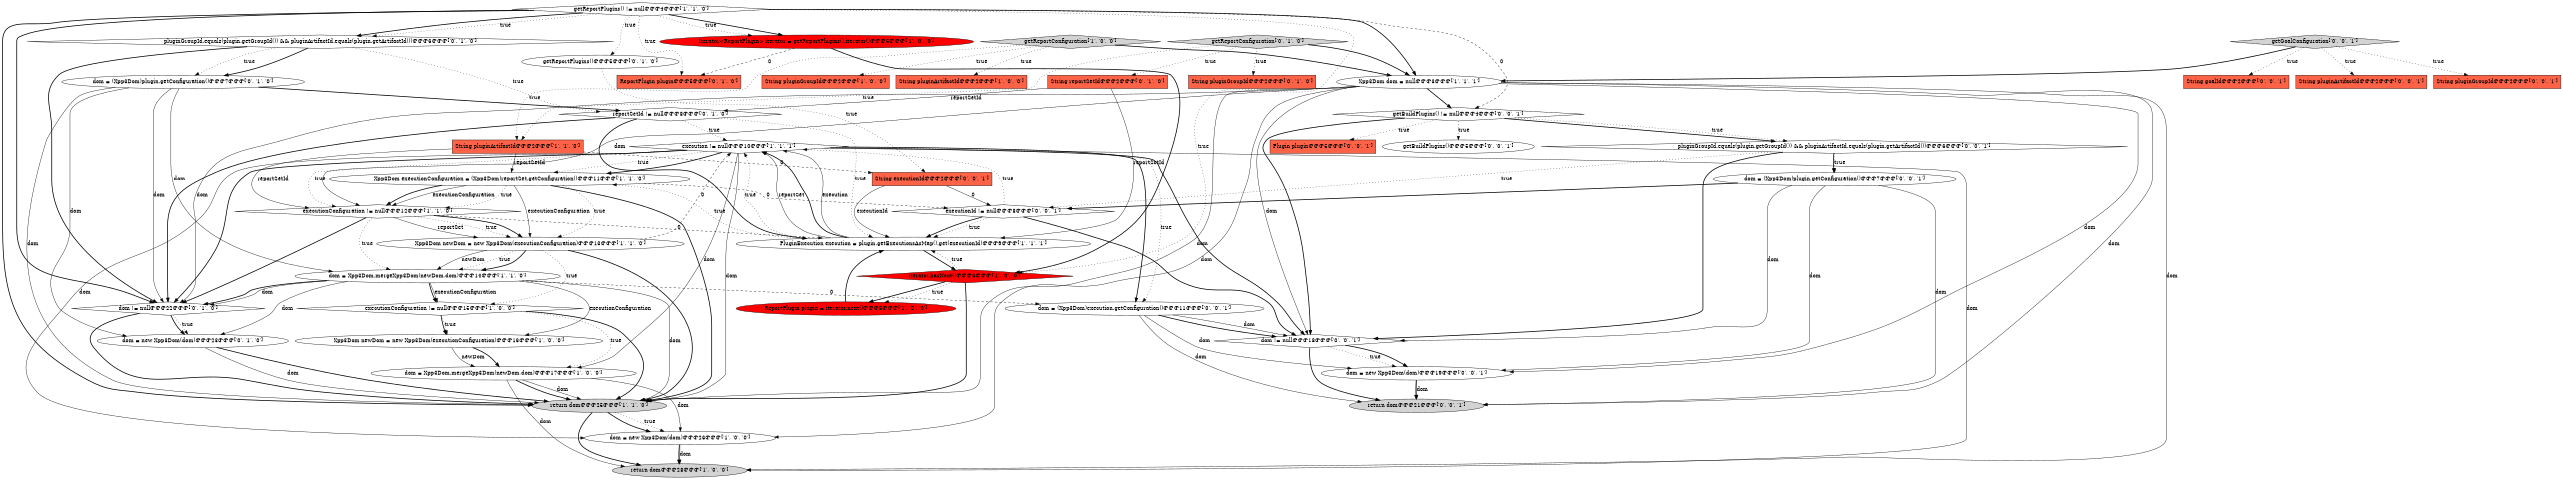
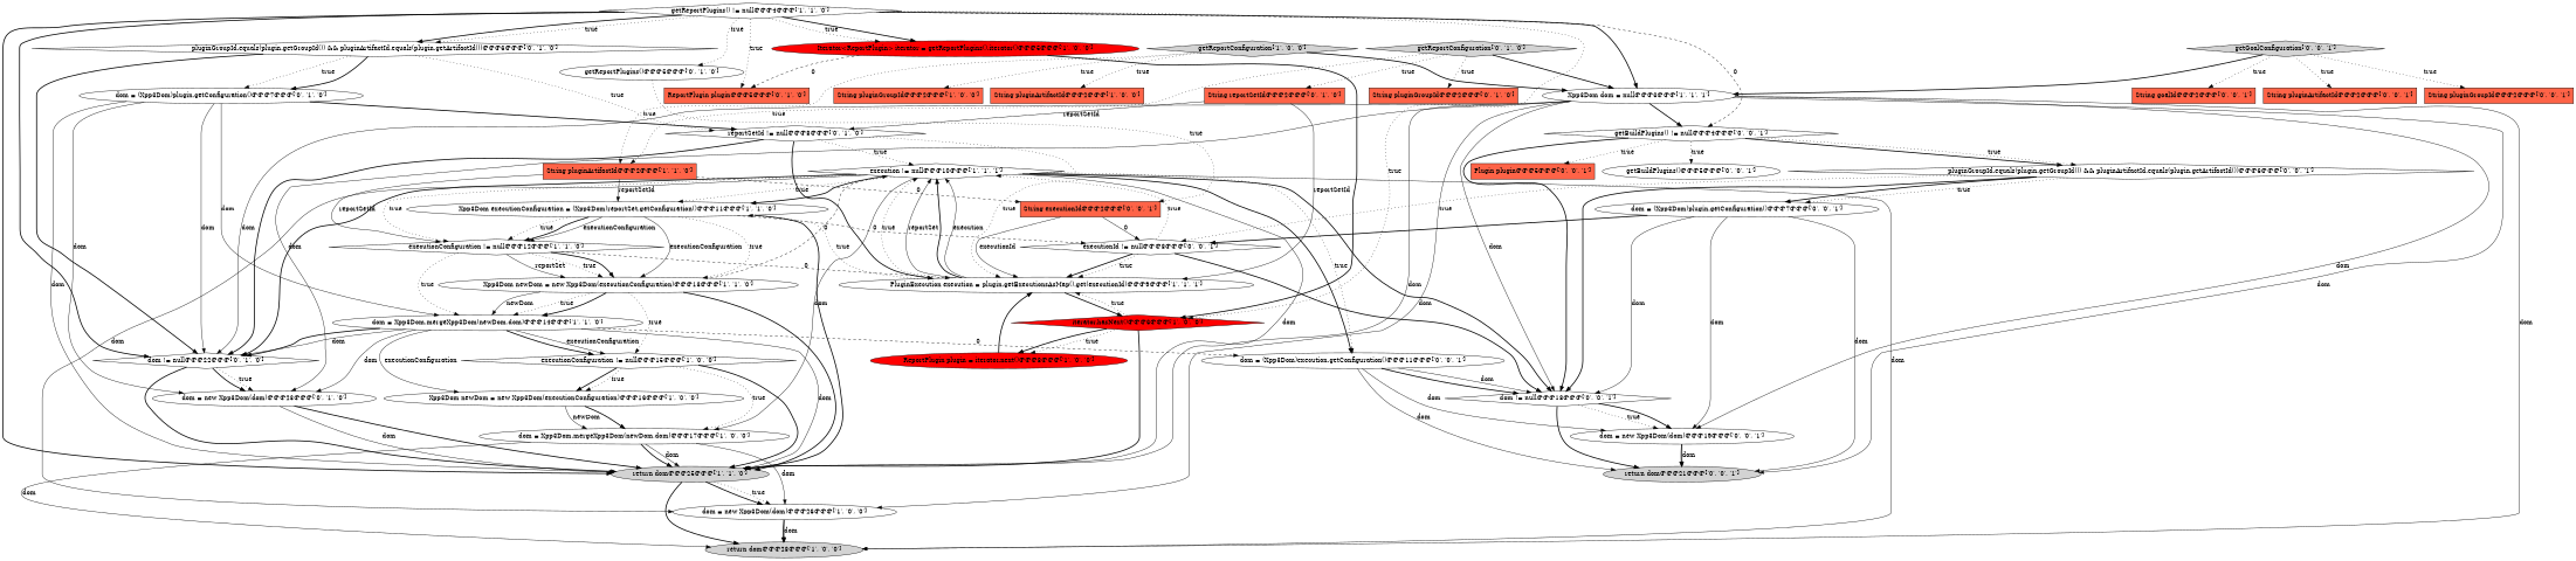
  digraph {
    node [fillcolor=white shape=ellipse style=filled]
    edge [style=bold]
    n1 [label="dom = new Xpp3Dom(dom)@@@23@@@['0', '1', '0']"]
    n2 [fillcolor=lightgray label="return dom@@@25@@@['1', '1', '0']"]
    n3 [fillcolor=lightgray label="return dom@@@28@@@['1', '0', '0']"]
    n4 [label="dom = new Xpp3Dom(dom)@@@26@@@['1', '0', '0']"]
    n5 [label="Xpp3Dom newDom = new Xpp3Dom(executionConfiguration)@@@13@@@['1', '1', '0']"]
    n6 [label="executionConfiguration != null@@@15@@@['1', '0', '0']" shape=diamond]
    n7 [label="execution != null@@@10@@@['1', '1', '1']" shape=diamond]
    n8 [label="dom = Xpp3Dom.mergeXpp3Dom(newDom,dom)@@@14@@@['1', '1', '0']"]
    n9 [label="Xpp3Dom newDom = new Xpp3Dom(executionConfiguration)@@@16@@@['1', '0', '0']"]
    n10 [label="dom = Xpp3Dom.mergeXpp3Dom(newDom,dom)@@@17@@@['1', '0', '0']"]
    n11 [label="dom != null@@@22@@@['0', '1', '0']" shape=diamond]
    n12 [label="dom != null@@@18@@@['0', '0', '1']" shape=diamond]
    n13 [label="Xpp3Dom executionConfiguration = (Xpp3Dom)reportSet.getConfiguration()@@@11@@@['1', '1', '0']"]
    n14 [label="dom = (Xpp3Dom)execution.getConfiguration()@@@11@@@['0', '0', '1']"]
    n15 [label="executionConfiguration != null@@@12@@@['1', '1', '0']" shape=diamond]
    n16 [fillcolor=lightgray label="return dom@@@21@@@['0', '0', '1']"]
    n17 [label="dom = new Xpp3Dom(dom)@@@19@@@['0', '0', '1']"]
    n18 [label="executionId != null@@@8@@@['0', '0', '1']" shape=diamond]
    n19 [label="PluginExecution execution = plugin.getExecutionsAsMap().get(executionId)@@@9@@@['1', '1', '1']"]
    n20 [fillcolor=tomato label="String reportSetId@@@2@@@['0', '1', '0']" shape=box]
    n21 [label="reportSetId != null@@@8@@@['0', '1', '0']" shape=diamond]
    n22 [fillcolor=red label="iterator.hasNext()@@@6@@@['1', '0', '0']" shape=diamond]
    n23 [fillcolor=tomato label="String goalId@@@2@@@['0', '0', '1']" shape=box]
    n24 [label="getReportPlugins() != null@@@4@@@['1', '1', '0']" shape=diamond]
    n25 [label="getReportPlugins()@@@5@@@['0', '1', '0']"]
    n26 [fillcolor=tomato label="ReportPlugin plugin@@@5@@@['0', '1', '0']" shape=box]
    n27 [label="getBuildPlugins() != null@@@4@@@['0', '0', '1']" shape=diamond]
    n28 [label="pluginGroupId.equals(plugin.getGroupId()) && pluginArtifactId.equals(plugin.getArtifactId())@@@6@@@['0', '1', '0']" shape=diamond]
    n29 [fillcolor=red label="Iterator<ReportPlugin> iterator = getReportPlugins().iterator()@@@5@@@['1', '0', '0']"]
    n30 [label="Xpp3Dom dom = null@@@3@@@['1', '1', '1']"]
    n31 [fillcolor=tomato label="String executionId@@@2@@@['0', '0', '1']" shape=box]
    n32 [fillcolor=red label="ReportPlugin plugin = iterator.next()@@@8@@@['1', '0', '0']"]
    n33 [label="pluginGroupId.equals(plugin.getGroupId()) && pluginArtifactId.equals(plugin.getArtifactId())@@@6@@@['0', '0', '1']" shape=diamond]
    n34 [fillcolor=tomato label="Plugin plugin@@@5@@@['0', '0', '1']" shape=box]
    n35 [label="getBuildPlugins()@@@5@@@['0', '0', '1']"]
    n36 [label="dom = (Xpp3Dom)plugin.getConfiguration()@@@7@@@['0', '1', '0']"]
    n37 [label="dom = (Xpp3Dom)plugin.getConfiguration()@@@7@@@['0', '0', '1']"]
    n38 [fillcolor=lightgray label="getReportConfiguration['1', '0', '0']" shape=diamond]
    n39 [fillcolor=tomato label="String pluginGroupId@@@2@@@['1', '0', '0']" shape=box]
    n40 [fillcolor=tomato label="String pluginArtifactId@@@2@@@['1', '0', '0']" shape=box]
    n41 [fillcolor=tomato label="String pluginArtifactId@@@2@@@['1', '1', '0']" shape=box]
    n42 [fillcolor=tomato label="String pluginArtifactId@@@2@@@['0', '0', '1']" shape=box]
    n43 [fillcolor=tomato label="String pluginGroupId@@@2@@@['0', '0', '1']" shape=box]
    n44 [fillcolor=lightgray label="getGoalConfiguration['0', '0', '1']" shape=diamond]
    n45 [fillcolor=lightgray label="getReportConfiguration['0', '1', '0']" shape=diamond]
    n46 [fillcolor=tomato label="String pluginGroupId@@@2@@@['0', '1', '0']" shape=box]
    n1 -> n2
    n1 -> n2 [label=dom style=solid]
    n2 -> n3
    n2 -> n4
    n2 -> n4 [label=true style=dotted]
    n4 -> n3
    n4 -> n3 [label=dom style=solid]
    n5 -> n2
    n5 -> n6 [label=true style=dotted]
    n5 -> n7 [label=0 style=dashed]
    n5 -> n8 [label=newDom style=solid]
    n5 -> n8 [label=true style=dotted]
    n5 -> n8
    n6 -> n2
    n6 -> n9
    n6 -> n9 [label=true style=dotted]
    n6 -> n10 [label=true style=dotted]
    n7 -> n2 [label=dom style=solid]
    n7 -> n3 [label=dom style=solid]
    n7 -> n4 [label=dom style=solid]
    n7 -> n10 [label=dom style=solid]
    n7 -> n11
    n7 -> n12
    n7 -> n13
    n7 -> n13 [label=true style=dotted]
    n7 -> n14 [label=true style=dotted]
    n7 -> n14
    n7 -> n15 [label=true style=dotted]
    n8 -> n1 [label=dom style=solid]
    n8 -> n2 [label=dom style=solid]
    n8 -> n6
    n8 -> n6 [label=executionConfiguration style=solid]
    n8 -> n9 [label=executionConfiguration style=solid]
    n8 -> n11 [label=dom style=solid]
    n8 -> n11
    n8 -> n14 [label=0 style=dashed]
    n9 -> n10
    n9 -> n10 [label=newDom style=solid]
    n10 -> n2 [label=dom style=solid]
    n10 -> n2
    n10 -> n3 [label=dom style=solid]
    n10 -> n4 [label=dom style=solid]
    n11 -> n1 [label=true style=dotted]
    n11 -> n1
    n11 -> n2
    n12 -> n16
    n12 -> n17 [label=true style=dotted]
    n12 -> n17
    n13 -> n2
    n13 -> n5 [label=executionConfiguration style=solid]
    n13 -> n5 [label=true style=dotted]
    n13 -> n15 [label=executionConfiguration style=solid]
    n13 -> n15 [label=true style=dotted]
    n13 -> n15
    n13 -> n18 [label=0 style=dashed]
    n14 -> n12 [label=dom style=solid]
    n14 -> n12
    n14 -> n16 [label=dom style=solid]
    n14 -> n17 [label=dom style=solid]
    n15 -> n5 [label=reportSet style=solid]
    n15 -> n5 [label=true style=dotted]
    n15 -> n5
    n15 -> n8 [label=true style=dotted]
-   n15 -> n11
    n15 -> n19 [label=0 style=dashed]
    n17 -> n16
    n17 -> n16 [label=dom style=solid]
    n18 -> n7 [label=true style=dotted]
    n18 -> n12
    n18 -> n19
    n18 -> n19 [label=true style=dotted]
    n19 -> n7 [label=execution style=solid]
    n19 -> n7 [label=true style=dotted]
    n19 -> n7 [label=reportSet style=solid]
    n19 -> n7
    n19 -> n13 [label=true style=dotted]
    n19 -> n22
    n20 -> n19 [label=reportSetId style=solid]
    n20 -> n21 [label=reportSetId style=solid]
    n21 -> n7 [label=true style=dotted]
    n21 -> n11
    n21 -> n19 [label=true style=dotted]
    n21 -> n19
    n22 -> n2
    n22 -> n19 [label=true style=dotted]
    n22 -> n32 [label=true style=dotted]
    n22 -> n32
    n24 -> n2
    n24 -> n11
    n24 -> n22 [label=true style=dotted]
    n24 -> n25 [label=true style=dotted]
    n24 -> n26 [label=true style=dotted]
    n24 -> n27 [label=0 style=dashed]
    n24 -> n28 [label=true style=dotted]
    n24 -> n28
    n24 -> n29
    n24 -> n29 [label=true style=dotted]
    n24 -> n30
    n25 -> n31 [label=true style=dotted]
    n27 -> n12
    n27 -> n33
    n27 -> n33 [label=true style=dotted]
    n27 -> n34 [label=true style=dotted]
    n27 -> n35 [label=true style=dotted]
    n28 -> n11
    n28 -> n21 [label=true style=dotted]
    n28 -> n36 [label=true style=dotted]
    n28 -> n36
    n29 -> n22
    n29 -> n26 [label=0 style=dashed]
-   n30 -> n15 [label=dom style=solid]
+   n30 -> n1 [label=dom style=solid]
    n30 -> n2 [label=dom style=solid]
    n30 -> n3 [label=dom style=solid]
    n30 -> n4 [label=dom style=solid]
    n30 -> n11 [label=dom style=solid]
    n30 -> n12 [label=dom style=solid]
    n30 -> n16 [label=dom style=solid]
    n30 -> n17 [label=dom style=solid]
    n30 -> n27
    n31 -> n18 [label=0 style=solid]
    n31 -> n19 [label=executionId style=solid]
    n32 -> n19
    n33 -> n12
    n33 -> n18 [label=true style=dotted]
    n33 -> n37 [label=true style=dotted]
    n33 -> n37
    n36 -> n1 [label=dom style=solid]
    n36 -> n2 [label=dom style=solid]
    n36 -> n8 [label=dom style=solid]
    n36 -> n11 [label=dom style=solid]
    n36 -> n21
    n37 -> n12 [label=dom style=solid]
    n37 -> n16 [label=dom style=solid]
    n37 -> n17 [label=dom style=solid]
    n37 -> n18
    n38 -> n30
    n38 -> n39 [label=true style=dotted]
    n38 -> n40 [label=true style=dotted]
    n38 -> n41 [label=true style=dotted]
    n41 -> n13 [label=reportSetId style=solid]
    n41 -> n15 [label=reportSetId style=solid]
    n41 -> n31 [label=0 style=dashed]
    n44 -> n23 [label=true style=dotted]
    n44 -> n30
    n44 -> n42 [label=true style=dotted]
    n44 -> n43 [label=true style=dotted]
    n45 -> n20 [label=true style=dotted]
    n45 -> n30
    n45 -> n41 [label=true style=dotted]
    n45 -> n46 [label=true style=dotted]
  }
